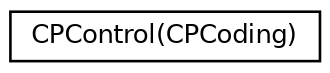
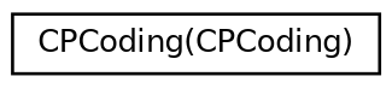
  digraph {
    rankdir=LR
-   n1 [color=black fillcolor=white fontname=Helvetica fontsize=10 height=0.2 label="CPControl(CPCoding)" shape=record style=filled width=0.4]
+   n1 [color=black fillcolor=white fontname=Helvetica fontsize=10 height=0.2 label="CPCoding(CPCoding)" shape=record style=filled width=0.4]
  }
